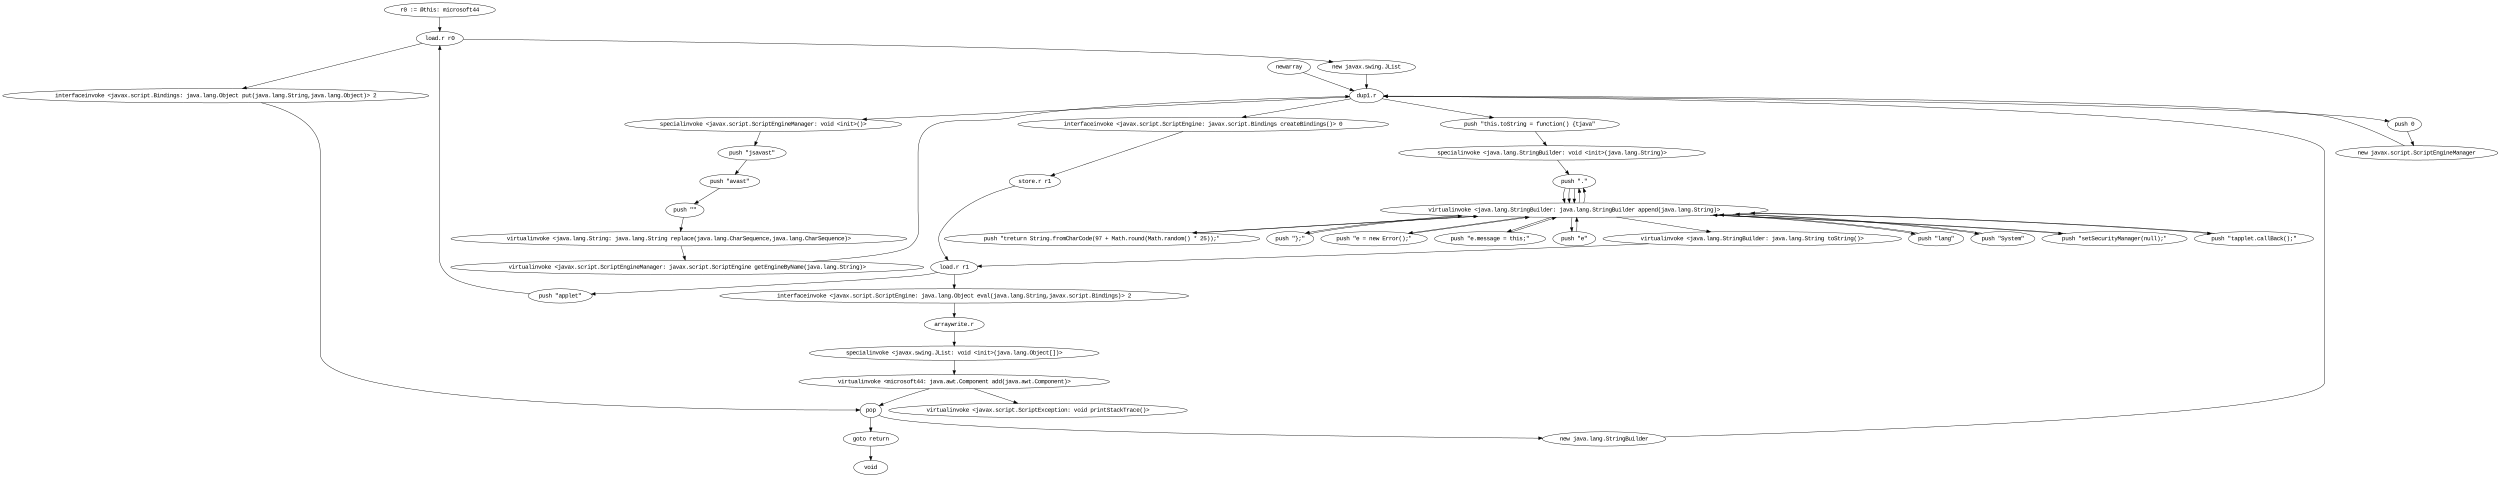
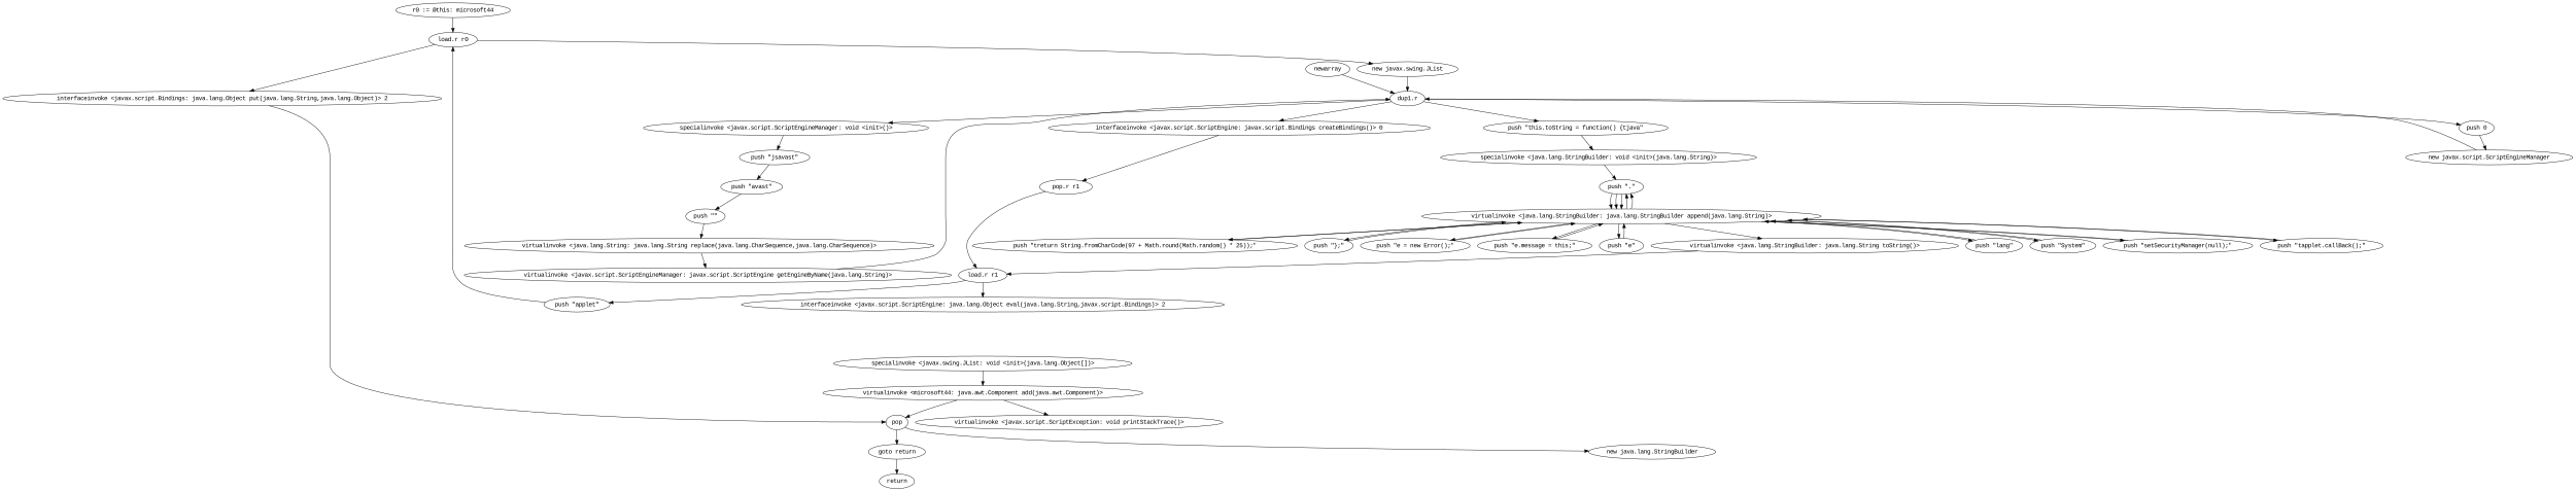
  digraph {
    fontname="Liberation Mono"
    node [fontname="Liberation Mono"]
    edge [fontname="Liberation Mono"]
    "r0 := @this: microsoft44"
    "load.r r0"
    "new javax.swing.JList"
    "interfaceinvoke <javax.script.Bindings: java.lang.Object put(java.lang.String,java.lang.Object)> 2"
    "dup1.r"
    pop
    "push 0"
    "specialinvoke <javax.script.ScriptEngineManager: void <init>()>"
    "interfaceinvoke <javax.script.ScriptEngine: javax.script.Bindings createBindings()> 0"
    "push \"this.toString = function() {\tjava\""
    "new javax.script.ScriptEngineManager"
    "push \"jsavast\""
-   "store.r r1"
+   "store.r r1" [label="pop.r r1"]
    "specialinvoke <java.lang.StringBuilder: void <init>(java.lang.String)>"
    newarray
    "push \"avast\""
    "push \"\""
    "virtualinvoke <java.lang.String: java.lang.String replace(java.lang.CharSequence,java.lang.CharSequence)>"
    "virtualinvoke <javax.script.ScriptEngineManager: javax.script.ScriptEngine getEngineByName(java.lang.String)>"
    "load.r r1"
    "push \"applet\""
    "interfaceinvoke <javax.script.ScriptEngine: java.lang.Object eval(java.lang.String,javax.script.Bindings)> 2"
-   "arraywrite.r"
    "new java.lang.StringBuilder"
    "goto return"
-   return [label=void]
+   return
    "push \".\""
    "virtualinvoke <java.lang.StringBuilder: java.lang.StringBuilder append(java.lang.String)>"
    "push \"lang\""
    "push \"System\""
    "push \"setSecurityManager(null);\""
    "push \"\tapplet.callBack();\""
    "push \"\treturn String.fromCharCode(97 + Math.round(Math.random() * 25));\""
    "push \"};\""
    "push \"e = new Error();\""
    "push \"e.message = this;\""
    "push \"e\""
    "virtualinvoke <java.lang.StringBuilder: java.lang.String toString()>"
    "specialinvoke <javax.swing.JList: void <init>(java.lang.Object[])>"
    "virtualinvoke <microsoft44: java.awt.Component add(java.awt.Component)>"
    "virtualinvoke <javax.script.ScriptException: void printStackTrace()>"
    "r0 := @this: microsoft44" -> "load.r r0"
    "load.r r0" -> "new javax.swing.JList"
    "load.r r0" -> "interfaceinvoke <javax.script.Bindings: java.lang.Object put(java.lang.String,java.lang.Object)> 2"
    "new javax.swing.JList" -> "dup1.r"
    "interfaceinvoke <javax.script.Bindings: java.lang.Object put(java.lang.String,java.lang.Object)> 2" -> pop
    "dup1.r" -> "push 0"
    "dup1.r" -> "specialinvoke <javax.script.ScriptEngineManager: void <init>()>"
    "dup1.r" -> "interfaceinvoke <javax.script.ScriptEngine: javax.script.Bindings createBindings()> 0"
    "dup1.r" -> "push \"this.toString = function() {\tjava\""
    pop -> "new java.lang.StringBuilder"
    pop -> "goto return"
    "push 0" -> "new javax.script.ScriptEngineManager"
    "specialinvoke <javax.script.ScriptEngineManager: void <init>()>" -> "push \"jsavast\""
    "interfaceinvoke <javax.script.ScriptEngine: javax.script.Bindings createBindings()> 0" -> "store.r r1"
    "push \"this.toString = function() {\tjava\"" -> "specialinvoke <java.lang.StringBuilder: void <init>(java.lang.String)>"
    "new javax.script.ScriptEngineManager" -> "dup1.r"
    "push \"jsavast\"" -> "push \"avast\""
    "store.r r1" -> "load.r r1"
    "specialinvoke <java.lang.StringBuilder: void <init>(java.lang.String)>" -> "push \".\""
    newarray -> "dup1.r"
    "push \"avast\"" -> "push \"\""
    "push \"\"" -> "virtualinvoke <java.lang.String: java.lang.String replace(java.lang.CharSequence,java.lang.CharSequence)>"
    "virtualinvoke <java.lang.String: java.lang.String replace(java.lang.CharSequence,java.lang.CharSequence)>" -> "virtualinvoke <javax.script.ScriptEngineManager: javax.script.ScriptEngine getEngineByName(java.lang.String)>"
    "virtualinvoke <javax.script.ScriptEngineManager: javax.script.ScriptEngine getEngineByName(java.lang.String)>" -> "dup1.r"
    "load.r r1" -> "push \"applet\""
    "load.r r1" -> "interfaceinvoke <javax.script.ScriptEngine: java.lang.Object eval(java.lang.String,javax.script.Bindings)> 2"
    "push \"applet\"" -> "load.r r0"
-   "interfaceinvoke <javax.script.ScriptEngine: java.lang.Object eval(java.lang.String,javax.script.Bindings)> 2" -> "arraywrite.r"
-   "arraywrite.r" -> "specialinvoke <javax.swing.JList: void <init>(java.lang.Object[])>"
-   "new java.lang.StringBuilder" -> "dup1.r"
    "goto return" -> return
    "push \".\"" -> "virtualinvoke <java.lang.StringBuilder: java.lang.StringBuilder append(java.lang.String)>"
    "push \".\"" -> "virtualinvoke <java.lang.StringBuilder: java.lang.StringBuilder append(java.lang.String)>"
    "push \".\"" -> "virtualinvoke <java.lang.StringBuilder: java.lang.StringBuilder append(java.lang.String)>"
    "virtualinvoke <java.lang.StringBuilder: java.lang.StringBuilder append(java.lang.String)>" -> "push \".\""
    "virtualinvoke <java.lang.StringBuilder: java.lang.StringBuilder append(java.lang.String)>" -> "push \".\""
    "virtualinvoke <java.lang.StringBuilder: java.lang.StringBuilder append(java.lang.String)>" -> "push \"lang\""
    "virtualinvoke <java.lang.StringBuilder: java.lang.StringBuilder append(java.lang.String)>" -> "push \"System\""
    "virtualinvoke <java.lang.StringBuilder: java.lang.StringBuilder append(java.lang.String)>" -> "push \"setSecurityManager(null);\""
    "virtualinvoke <java.lang.StringBuilder: java.lang.StringBuilder append(java.lang.String)>" -> "push \"\tapplet.callBack();\""
    "virtualinvoke <java.lang.StringBuilder: java.lang.StringBuilder append(java.lang.String)>" -> "push \"\treturn String.fromCharCode(97 + Math.round(Math.random() * 25));\""
    "virtualinvoke <java.lang.StringBuilder: java.lang.StringBuilder append(java.lang.String)>" -> "push \"};\""
    "virtualinvoke <java.lang.StringBuilder: java.lang.StringBuilder append(java.lang.String)>" -> "push \"e = new Error();\""
    "virtualinvoke <java.lang.StringBuilder: java.lang.StringBuilder append(java.lang.String)>" -> "push \"e.message = this;\""
    "virtualinvoke <java.lang.StringBuilder: java.lang.StringBuilder append(java.lang.String)>" -> "push \"e\""
    "virtualinvoke <java.lang.StringBuilder: java.lang.StringBuilder append(java.lang.String)>" -> "virtualinvoke <java.lang.StringBuilder: java.lang.String toString()>"
    "push \"lang\"" -> "virtualinvoke <java.lang.StringBuilder: java.lang.StringBuilder append(java.lang.String)>"
    "push \"System\"" -> "virtualinvoke <java.lang.StringBuilder: java.lang.StringBuilder append(java.lang.String)>"
    "push \"setSecurityManager(null);\"" -> "virtualinvoke <java.lang.StringBuilder: java.lang.StringBuilder append(java.lang.String)>"
    "push \"\tapplet.callBack();\"" -> "virtualinvoke <java.lang.StringBuilder: java.lang.StringBuilder append(java.lang.String)>"
    "push \"\treturn String.fromCharCode(97 + Math.round(Math.random() * 25));\"" -> "virtualinvoke <java.lang.StringBuilder: java.lang.StringBuilder append(java.lang.String)>"
    "push \"};\"" -> "virtualinvoke <java.lang.StringBuilder: java.lang.StringBuilder append(java.lang.String)>"
    "push \"e = new Error();\"" -> "virtualinvoke <java.lang.StringBuilder: java.lang.StringBuilder append(java.lang.String)>"
    "push \"e.message = this;\"" -> "virtualinvoke <java.lang.StringBuilder: java.lang.StringBuilder append(java.lang.String)>"
    "push \"e\"" -> "virtualinvoke <java.lang.StringBuilder: java.lang.StringBuilder append(java.lang.String)>"
    "virtualinvoke <java.lang.StringBuilder: java.lang.String toString()>" -> "load.r r1"
    "specialinvoke <javax.swing.JList: void <init>(java.lang.Object[])>" -> "virtualinvoke <microsoft44: java.awt.Component add(java.awt.Component)>"
    "virtualinvoke <microsoft44: java.awt.Component add(java.awt.Component)>" -> pop
    "virtualinvoke <microsoft44: java.awt.Component add(java.awt.Component)>" -> "virtualinvoke <javax.script.ScriptException: void printStackTrace()>"
  }
